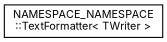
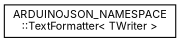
  digraph {
    rankdir=LR
    fontname=Inter
-   n1 [color=black fillcolor=white fontname=Inter fontsize=10 height=0.2 label="NAMESPACE_NAMESPACE\l::TextFormatter\< TWriter \>" shape=record style=filled width=0.4]
+   n1 [color=black fillcolor=white fontname=Inter fontsize=10 height=0.2 label="ARDUINOJSON_NAMESPACE\l::TextFormatter\< TWriter \>" shape=record style=filled width=0.4]
  }
